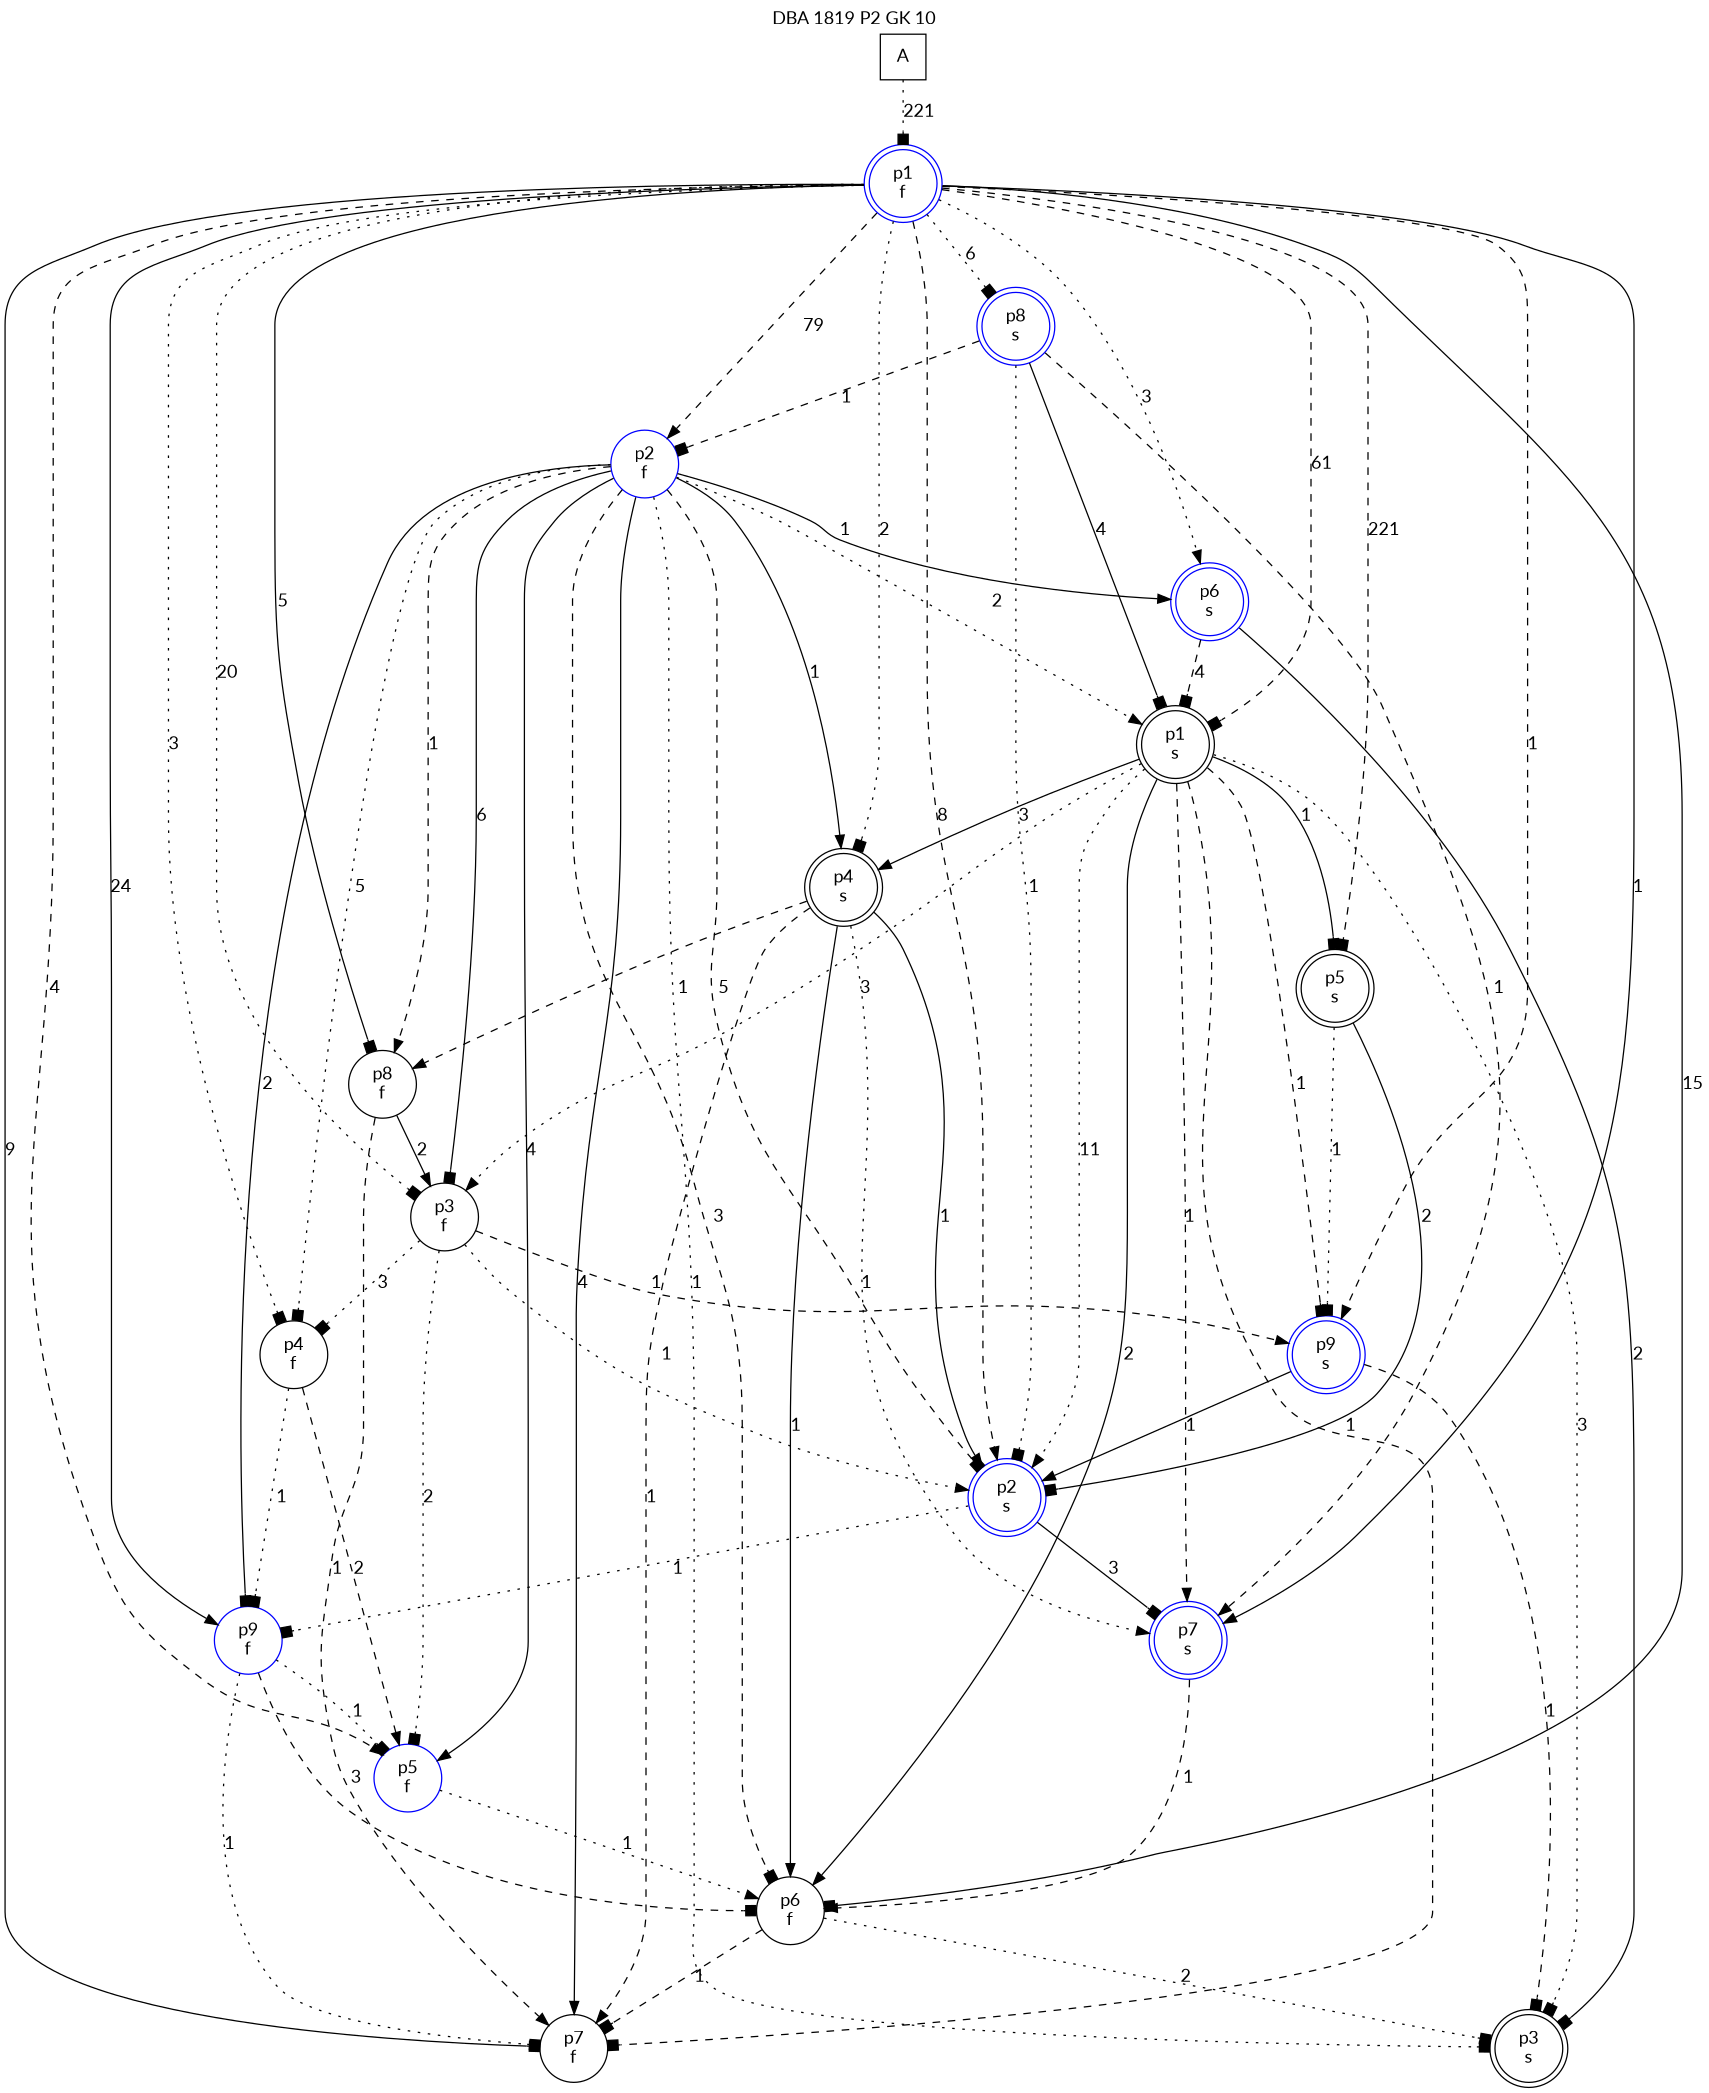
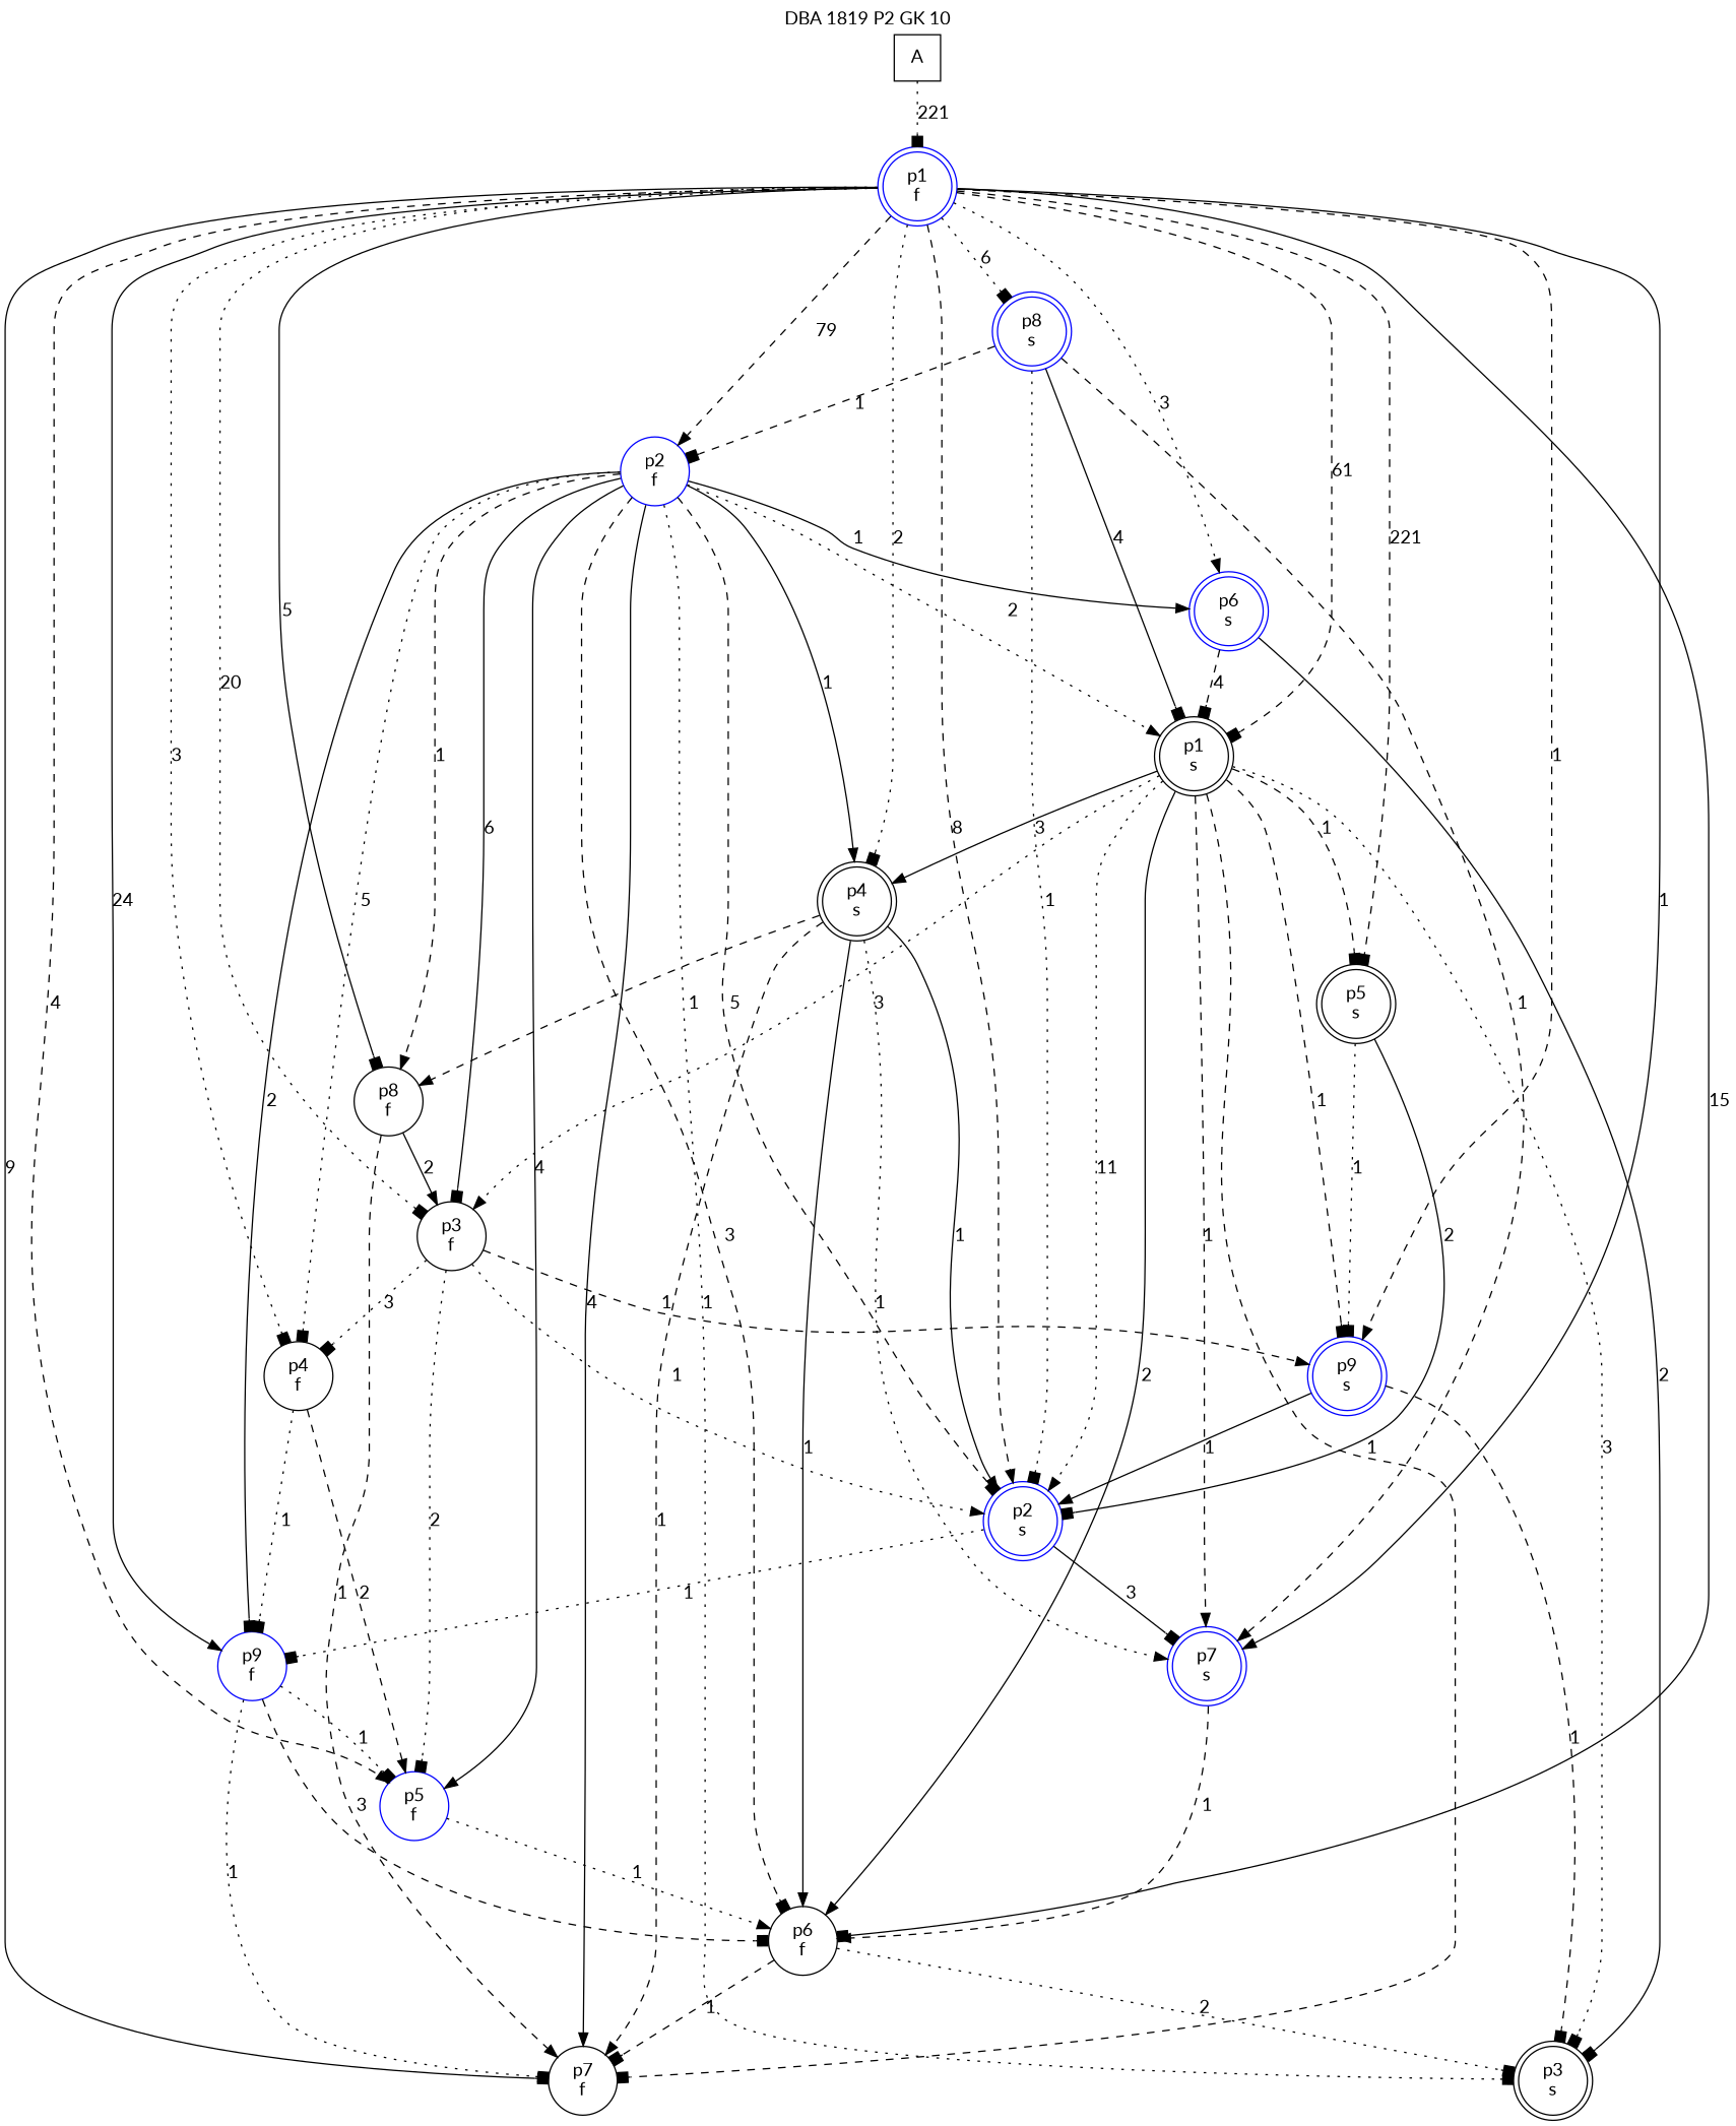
  digraph {
    fontname=Lato
    label=" DBA 1819 P2 GK 10 "
    labelloc=tl
    rankdir=TB
    node [color=black fontname=Lato shape=doublecircle]
    edge [arrowhead=box fontname=Lato style=dotted]
    n1 [label=A shape=square]
    n2 [color=blue label="p1\nf"]
    n3 [color=blue label="p2\nf" shape=circle]
    n4 [color=blue label="p9\nf" shape=circle]
    n5 [label="p3\nf" shape=circle]
    n6 [label="p4\nf" shape=circle]
    n7 [label="p8\nf" shape=circle]
    n8 [label="p7\nf" shape=circle]
    n9 [color=blue label="p5\nf" shape=circle]
    n10 [label="p6\nf" shape=circle]
    n11 [label="p1\ns"]
    n12 [color=blue label="p2\ns"]
    n13 [color=blue label="p8\ns"]
    n14 [color=blue label="p7\ns"]
    n15 [label="p4\ns"]
    n16 [color=blue label="p9\ns"]
    n17 [color=blue label="p6\ns"]
    n18 [label="p5\ns"]
    n19 [label="p3\ns"]
    n1 -> n2 [label=221]
    n2 -> n3 [arrowhead=normal label=79 style=dashed]
    n2 -> n4 [arrowhead=normal label=24 style=solid]
    n2 -> n5 [label=20]
    n2 -> n6 [label=3]
    n2 -> n7 [label=5 style=solid]
    n2 -> n8 [label=9 style=solid]
    n2 -> n9 [arrowhead=normal label=4 style=dashed]
    n2 -> n10 [label=15 style=solid]
    n2 -> n11 [label=61 style=dashed]
    n2 -> n12 [arrowhead=normal label=8 style=dashed]
    n2 -> n13 [label=6]
    n2 -> n14 [arrowhead=normal label=1 style=solid]
    n2 -> n15 [label=2]
    n2 -> n16 [arrowhead=normal label=1 style=dashed]
    n2 -> n17 [arrowhead=normal label=3]
    n2 -> n18 [label=221 style=dashed]
    n3 -> n4 [label=2 style=solid]
    n3 -> n5 [label=6 style=solid]
    n3 -> n6 [label=5]
    n3 -> n7 [arrowhead=normal label=1 style=dashed]
    n3 -> n8 [arrowhead=normal label=4 style=solid]
    n3 -> n9 [arrowhead=normal label=4 style=solid]
    n3 -> n10 [label=3 style=dashed]
    n3 -> n11 [arrowhead=normal label=2]
    n3 -> n12 [label=5 style=dashed]
    n3 -> n15 [arrowhead=normal label=1 style=solid]
    n3 -> n17 [arrowhead=normal label=1 style=solid]
    n3 -> n19 [label=1]
    n4 -> n8 [label=1]
    n4 -> n9 [label=1]
    n4 -> n10 [label=3 style=dashed]
    n5 -> n6 [label=3]
    n5 -> n9 [label=2]
    n5 -> n12 [arrowhead=normal label=1]
    n5 -> n16 [arrowhead=normal label=1 style=dashed]
    n6 -> n4 [label=1]
    n6 -> n9 [arrowhead=normal label=2 style=dashed]
    n7 -> n5 [arrowhead=normal label=2 style=solid]
    n7 -> n8 [arrowhead=normal label=1 style=dashed]
    n9 -> n10 [arrowhead=normal label=1]
    n10 -> n8 [label=1 style=dashed]
    n10 -> n19 [label=2]
    n11 -> n5 [arrowhead=normal label=3]
    n11 -> n8 [label=1 style=dashed]
    n11 -> n10 [arrowhead=normal label=2 style=solid]
    n11 -> n12 [arrowhead=normal label=11]
    n11 -> n14 [arrowhead=normal label=1 style=dashed]
    n11 -> n15 [arrowhead=normal label=3 style=solid]
    n11 -> n16 [label=1 style=dashed]
-   n11 -> n18 [label=1 style=solid]
+   n11 -> n18 [label=1 style=dashed]
    n11 -> n19 [label=3]
    n12 -> n4 [label=1]
    n12 -> n14 [label=3 style=solid]
    n13 -> n3 [label=1 style=dashed]
    n13 -> n11 [label=4 style=solid]
    n13 -> n12 [label=1]
    n13 -> n14 [arrowhead=normal label=1 style=dashed]
    n14 -> n10 [arrowhead=normal label=1 style=dashed]
    n15 -> n7 [arrowhead=normal label=1 style=dashed]
    n15 -> n8 [arrowhead=normal label=1 style=dashed]
    n15 -> n10 [arrowhead=normal label=1 style=solid]
    n15 -> n12 [arrowhead=normal label=1 style=solid]
    n15 -> n14 [arrowhead=normal label=1]
    n16 -> n12 [arrowhead=normal label=1 style=solid]
    n16 -> n19 [label=1 style=dashed]
    n17 -> n11 [label=4 style=dashed]
    n17 -> n19 [label=2 style=solid]
    n18 -> n12 [label=2 style=solid]
    n18 -> n16 [label=1]
  }
